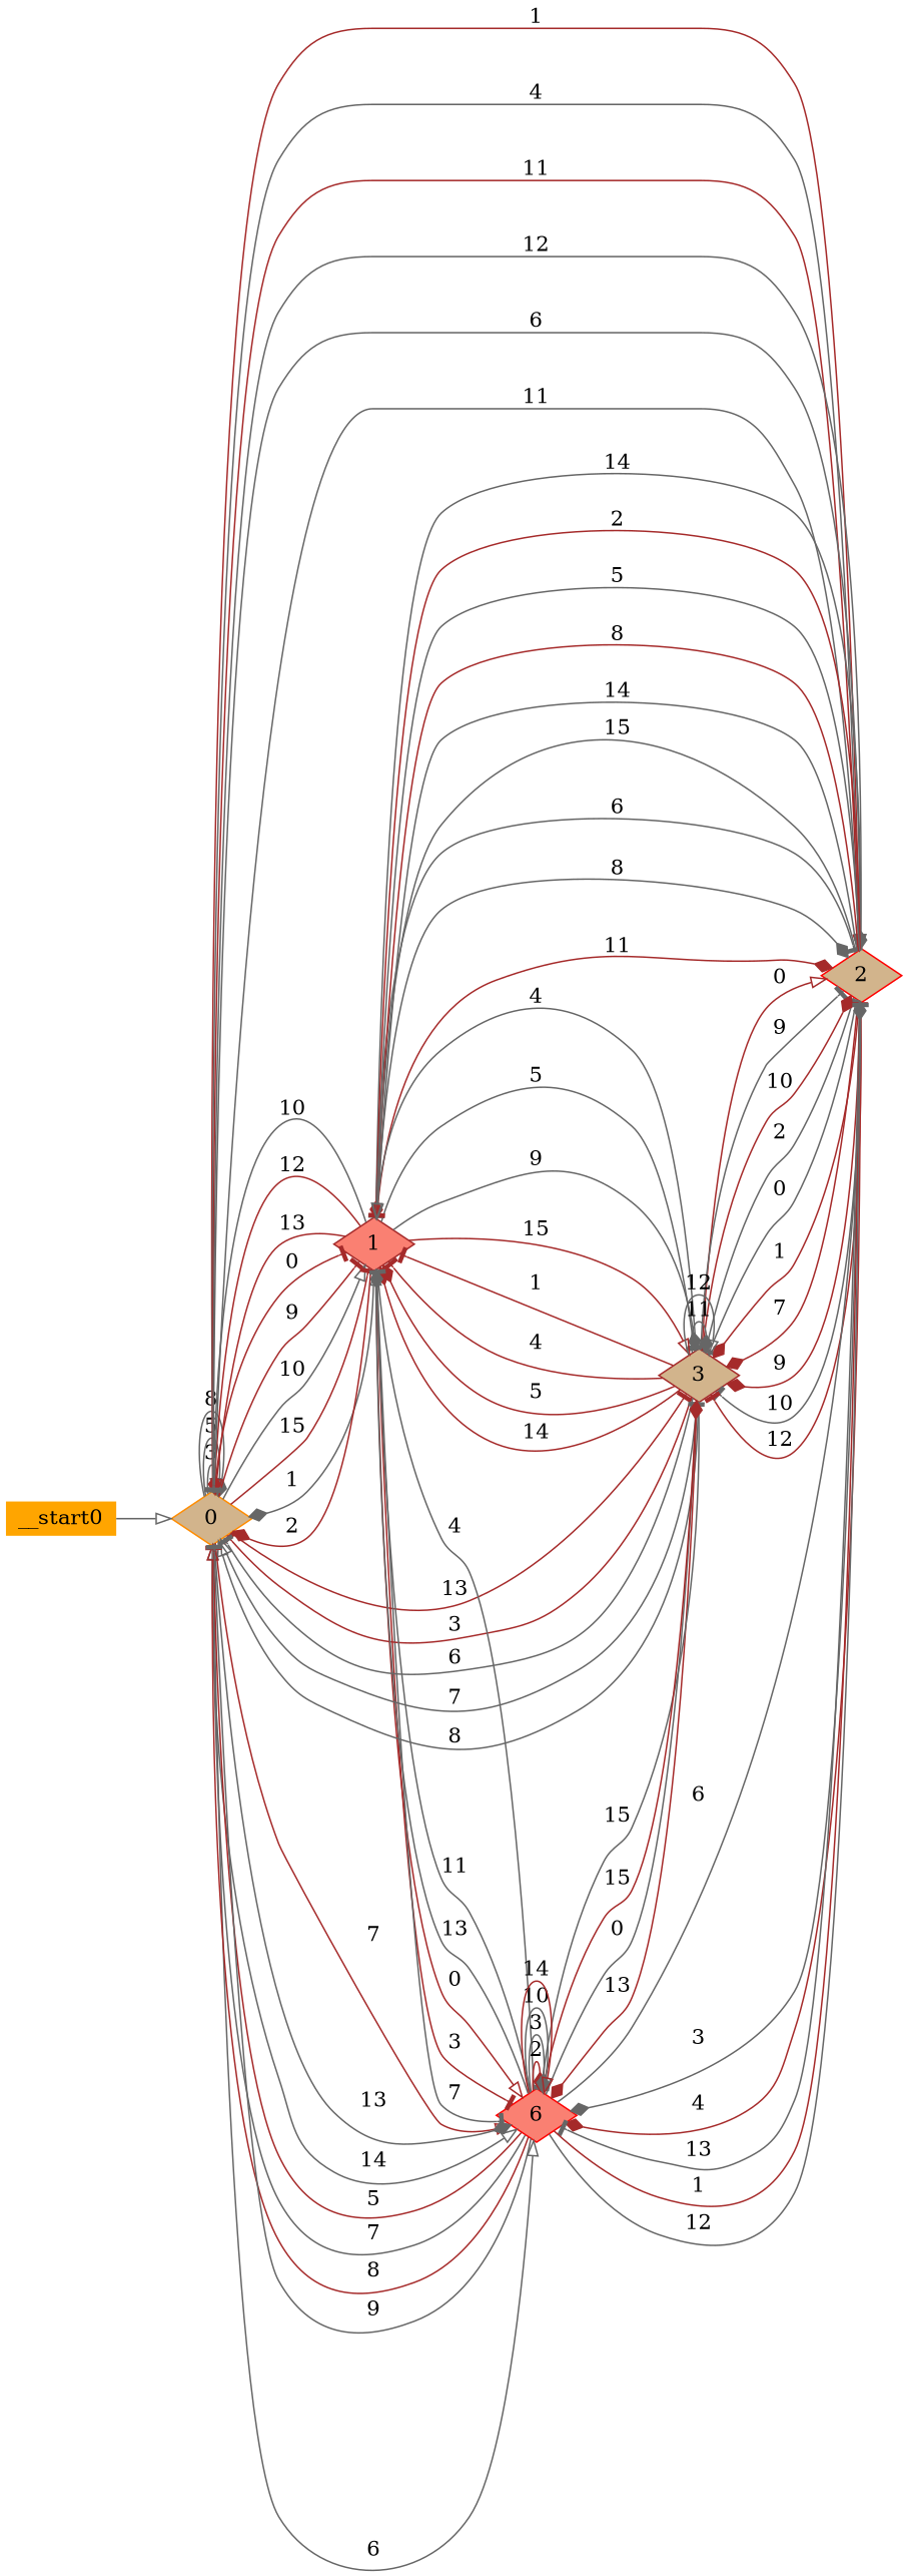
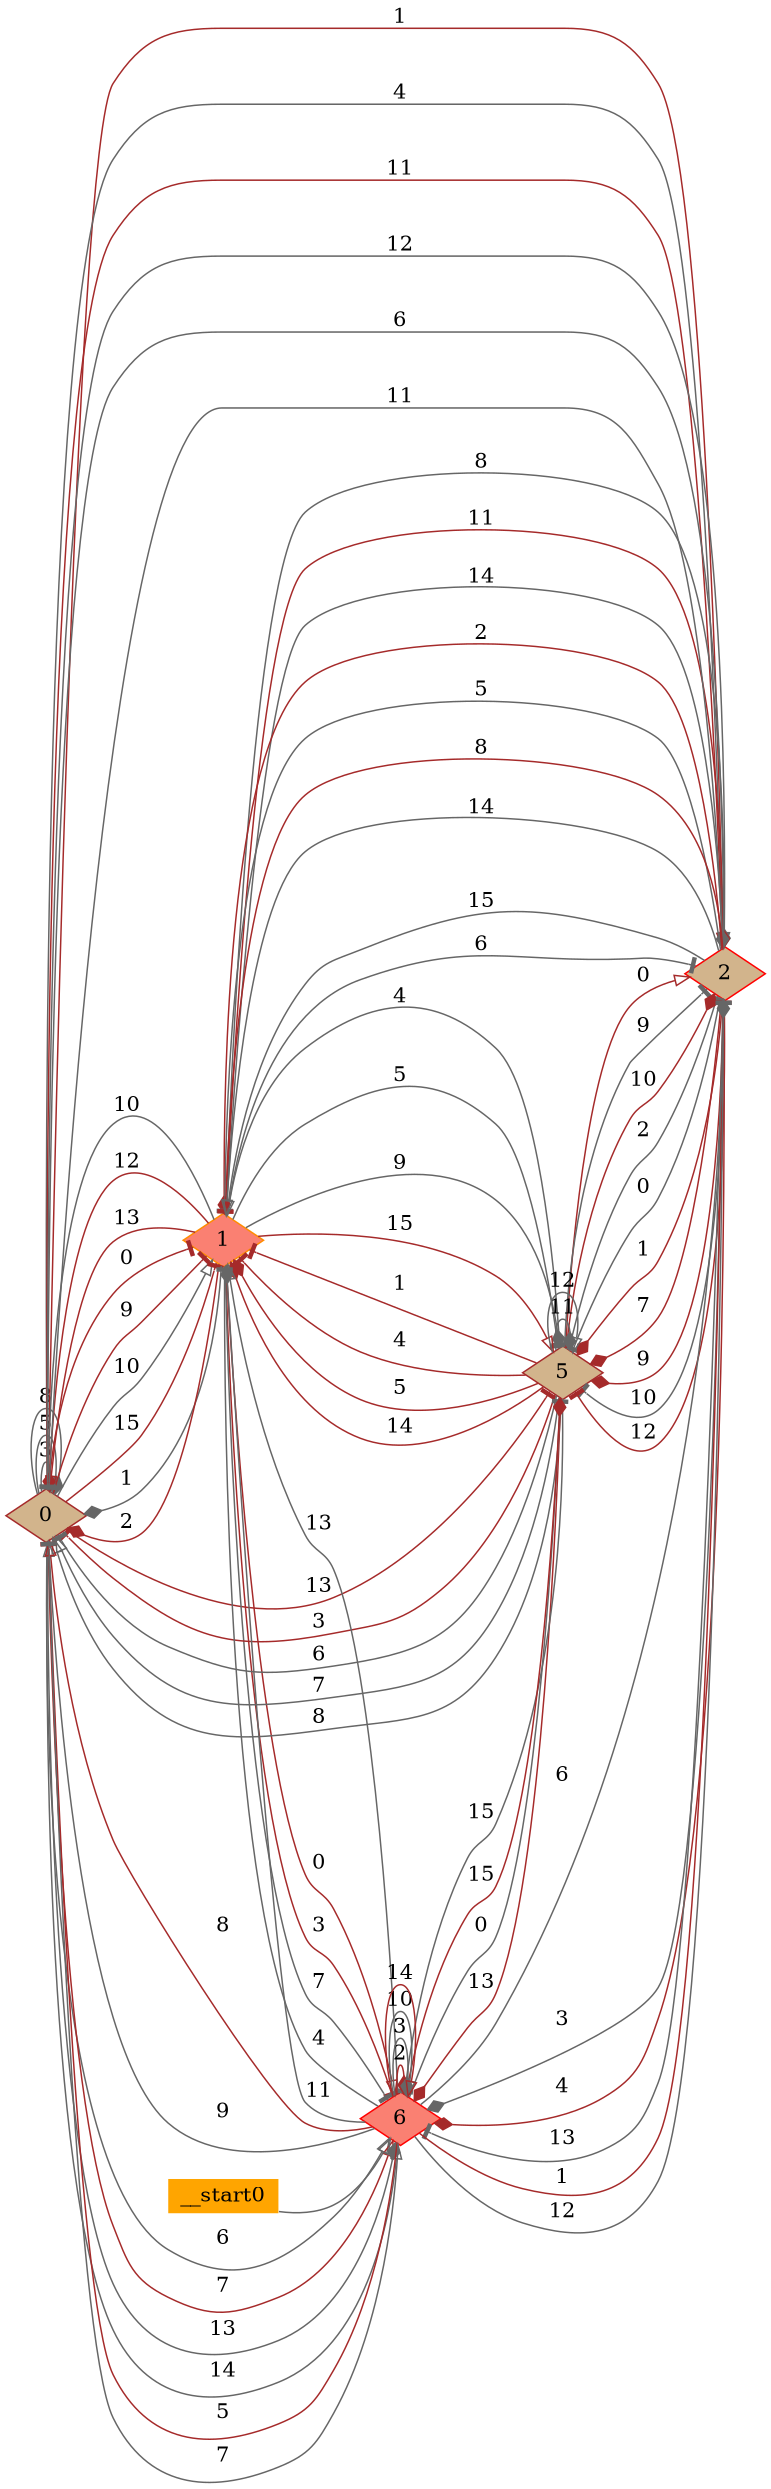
  digraph {
    rankdir=LR
    node [color=darkorange fillcolor=tan shape=diamond style=filled]
    edge [arrowhead=tee color=gray40]
-   n1 [label=0]
-   n2 [color=brown fillcolor=salmon label=1]
+   n1 [color=brown label=0]
+   n2 [fillcolor=salmon label=1]
    n3 [color=red label=2]
-   n4 [color=brown label=3]
+   n4 [color=brown label=5]
    n5 [color=red fillcolor=salmon label=6]
    __start0 [fillcolor=orange height=0 shape=none width=0]
    n1 -> n1 [arrowhead=onormal label=3]
    n1 -> n1 [arrowhead=diamond label=5]
    n1 -> n1 [arrowhead=diamond label=8]
    n1 -> n2 [color=brown label=0]
    n1 -> n2 [color=brown label=9]
    n1 -> n2 [arrowhead=onormal label=10]
    n1 -> n2 [color=brown label=15]
    n1 -> n3 [arrowhead=onormal color=brown label=1]
    n1 -> n3 [arrowhead=onormal label=4]
    n1 -> n3 [arrowhead=onormal color=brown label=11]
    n1 -> n3 [arrowhead=onormal label=12]
    n1 -> n4 [color=brown label=13]
    n1 -> n5 [arrowhead=onormal label=6]
    n1 -> n5 [arrowhead=onormal color=brown label=7]
    n1 -> n5 [arrowhead=diamond label=13]
    n1 -> n5 [arrowhead=onormal label=14]
    n2 -> n1 [arrowhead=diamond label=1]
    n2 -> n1 [arrowhead=diamond color=brown label=2]
    n2 -> n1 [label=10]
    n2 -> n1 [arrowhead=diamond color=brown label=12]
    n2 -> n1 [arrowhead=onormal color=brown label=13]
    n2 -> n3 [label=6]
    n2 -> n3 [arrowhead=diamond label=8]
    n2 -> n3 [arrowhead=diamond color=brown label=11]
    n2 -> n3 [arrowhead=diamond label=14]
    n2 -> n4 [label=4]
    n2 -> n4 [label=5]
    n2 -> n4 [arrowhead=diamond label=9]
    n2 -> n4 [arrowhead=onormal color=brown label=15]
    n2 -> n5 [arrowhead=onormal color=brown label=0]
    n2 -> n5 [color=brown label=3]
    n2 -> n5 [label=7]
    n3 -> n1 [label=6]
    n3 -> n1 [label=11]
    n3 -> n2 [arrowhead=diamond color=brown label=2]
    n3 -> n2 [label=5]
    n3 -> n2 [color=brown label=8]
    n3 -> n2 [arrowhead=onormal label=14]
    n3 -> n2 [arrowhead=onormal label=15]
    n3 -> n4 [label=0]
    n3 -> n4 [arrowhead=diamond color=brown label=1]
    n3 -> n4 [arrowhead=diamond color=brown label=7]
    n3 -> n4 [arrowhead=diamond color=brown label=9]
    n3 -> n4 [label=10]
    n3 -> n4 [color=brown label=12]
    n3 -> n5 [arrowhead=diamond label=3]
    n3 -> n5 [arrowhead=diamond color=brown label=4]
    n3 -> n5 [label=13]
    n4 -> n1 [color=brown label=3]
    n4 -> n1 [label=6]
    n4 -> n1 [arrowhead=onormal label=7]
    n4 -> n1 [arrowhead=onormal label=8]
    n4 -> n2 [color=brown label=1]
    n4 -> n2 [color=brown label=4]
    n4 -> n2 [arrowhead=diamond color=brown label=5]
    n4 -> n2 [arrowhead=diamond color=brown label=14]
    n4 -> n3 [arrowhead=onormal color=brown label=0]
    n4 -> n3 [label=2]
    n4 -> n3 [label=9]
    n4 -> n3 [arrowhead=diamond color=brown label=10]
    n4 -> n4 [arrowhead=diamond label=11]
    n4 -> n4 [arrowhead=onormal label=12]
    n4 -> n5 [arrowhead=diamond color=brown label=13]
    n4 -> n5 [label=15]
    n5 -> n1 [color=brown label=5]
    n5 -> n1 [arrowhead=onormal label=7]
    n5 -> n1 [arrowhead=onormal color=brown label=8]
    n5 -> n1 [label=9]
    n5 -> n2 [label=4]
    n5 -> n2 [arrowhead=diamond label=11]
    n5 -> n2 [arrowhead=onormal label=13]
    n5 -> n3 [color=brown label=1]
    n5 -> n3 [label=6]
    n5 -> n3 [arrowhead=diamond label=12]
    n5 -> n4 [label=0]
    n5 -> n4 [arrowhead=diamond color=brown label=15]
    n5 -> n5 [arrowhead=diamond color=brown label=2]
    n5 -> n5 [arrowhead=diamond label=3]
    n5 -> n5 [arrowhead=onormal label=10]
    n5 -> n5 [arrowhead=onormal color=brown label=14]
-   __start0 -> n1 [arrowhead=onormal]
+   __start0 -> n5 [arrowhead=onormal]
  }
